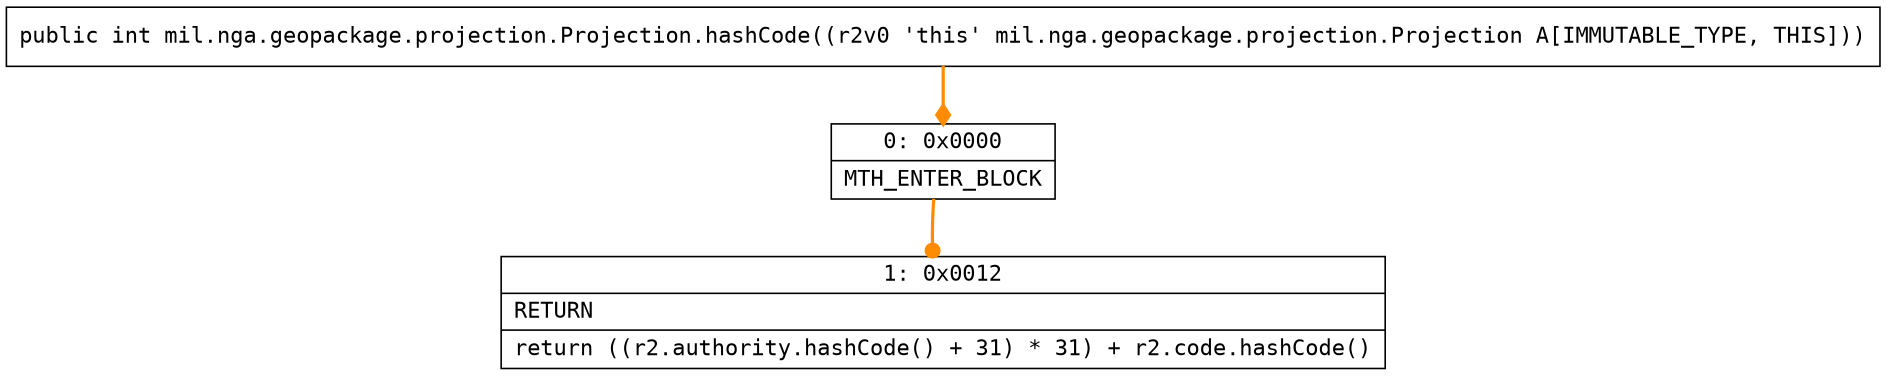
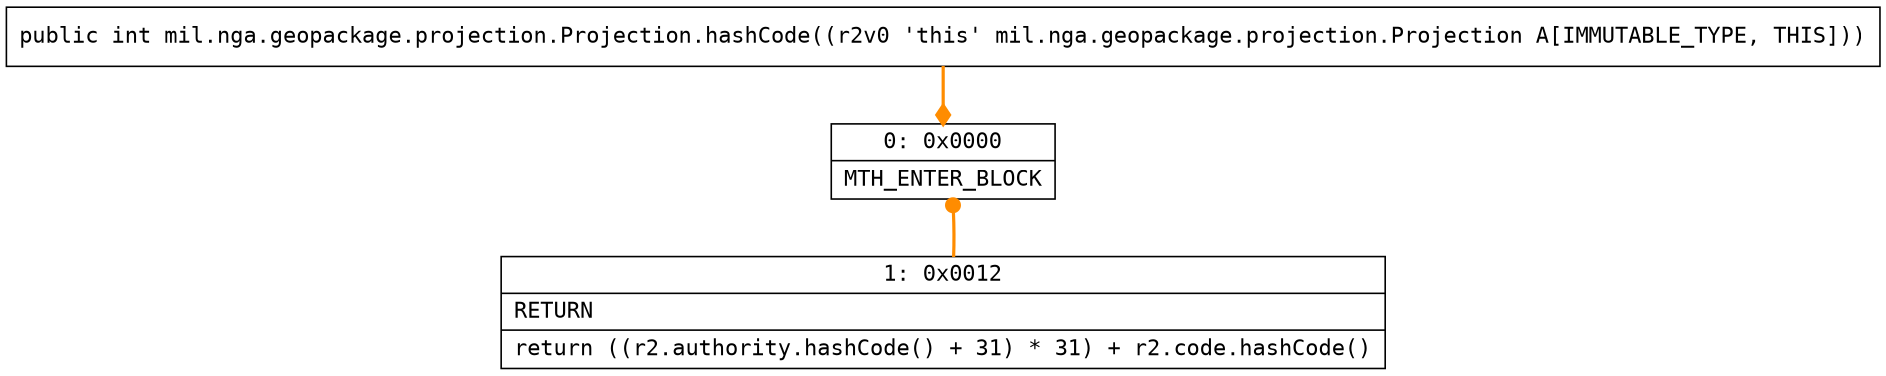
  digraph {
    fontname="DejaVu Sans Mono"
    node [shape=record fontname="DejaVu Sans Mono"]
    edge [color=darkorange style=bold fontname="DejaVu Sans Mono"]
    n1 [label="{0\:\ 0x0000|MTH_ENTER_BLOCK\l}"]
    n2 [label="{1\:\ 0x0012|RETURN\l|return ((r2.authority.hashCode() + 31) * 31) + r2.code.hashCode()\l}"]
    n3 [label="{public int mil.nga.geopackage.projection.Projection.hashCode((r2v0 'this' mil.nga.geopackage.projection.Projection A[IMMUTABLE_TYPE, THIS])) }"]
-   n1 -> n2 [arrowhead=dot]
+   n2 -> n1 [arrowhead=dot]
    n3 -> n1 [arrowhead=diamond]
  }
